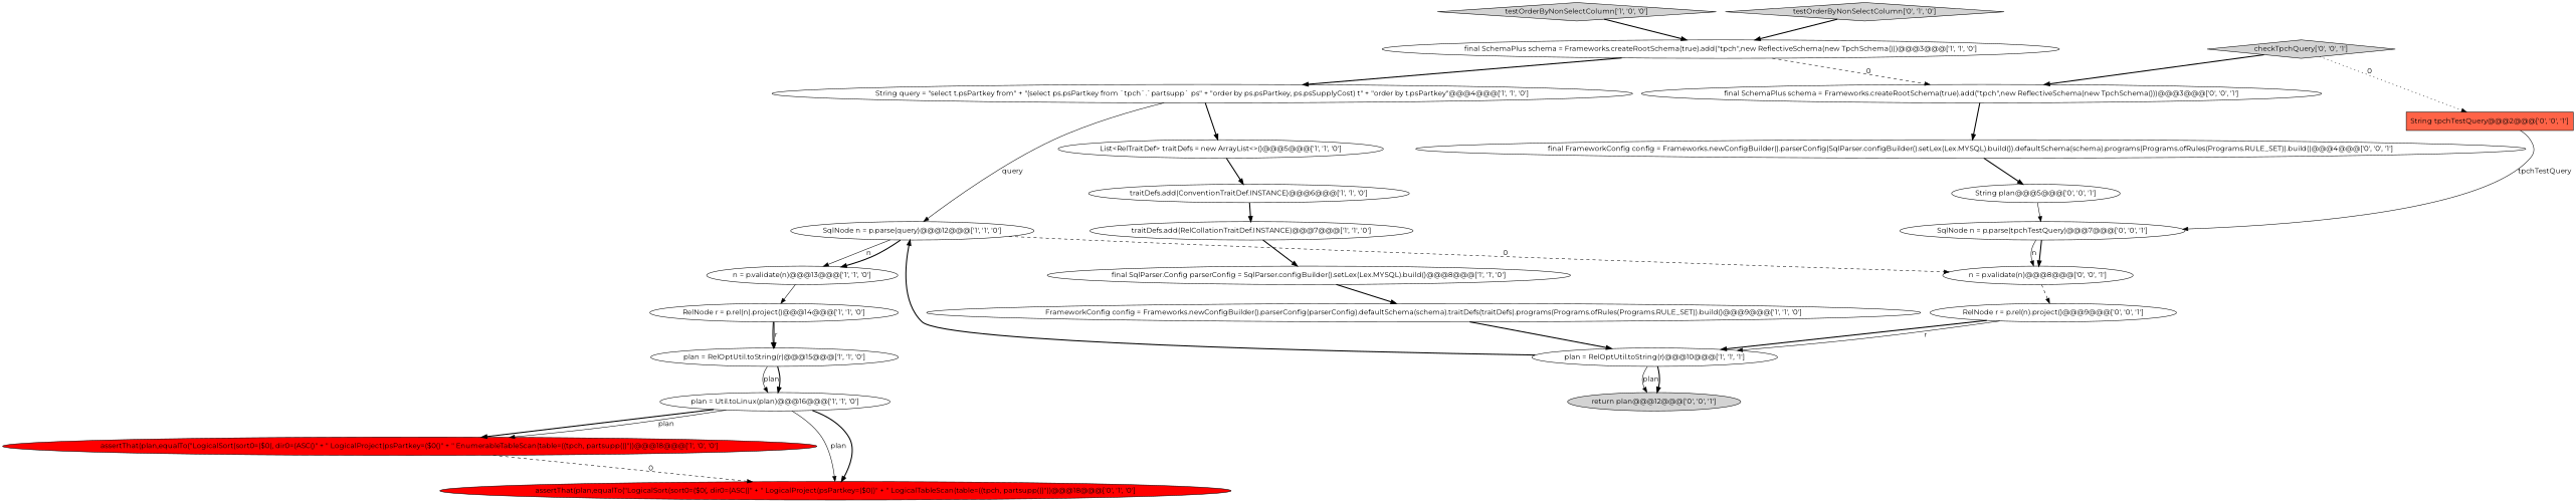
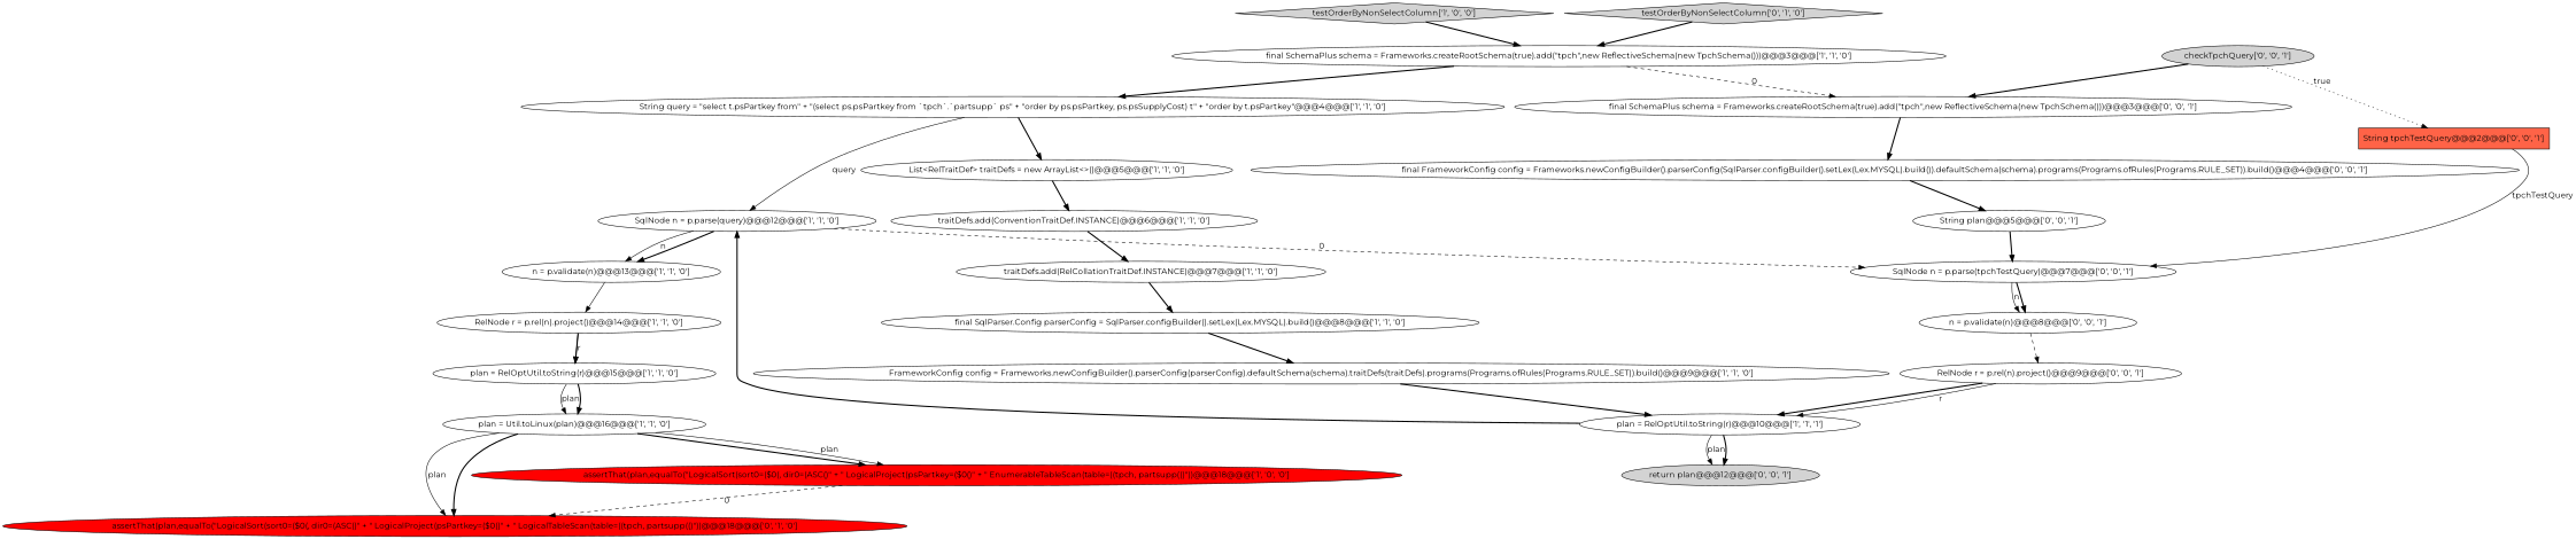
  digraph {
    fontname=Montserrat
    node [fillcolor=white fontname=Montserrat shape=ellipse style=filled]
    edge [fontname=Montserrat style=bold]
    n1 [fillcolor=red label="assertThat(plan,equalTo(\"LogicalSort(sort0=($0(, dir0=(ASC()\" + \" LogicalProject(psPartkey=($0()\" + \" EnumerableTableScan(table=((tpch, partsupp(()\"))@@@18@@@['1', '0', '0']"]
    n2 [fillcolor=red label="assertThat(plan,equalTo(\"LogicalSort(sort0=($0(, dir0=(ASC()\" + \" LogicalProject(psPartkey=($0()\" + \" LogicalTableScan(table=((tpch, partsupp(()\"))@@@18@@@['0', '1', '0']"]
    n3 [label="SqlNode n = p.parse(query)@@@12@@@['1', '1', '0']"]
    n4 [label="SqlNode n = p.parse(tpchTestQuery)@@@7@@@['0', '0', '1']"]
    n5 [label="n = p.validate(n)@@@13@@@['1', '1', '0']"]
    n6 [label="n = p.validate(n)@@@8@@@['0', '0', '1']"]
    n7 [label="RelNode r = p.rel(n).project()@@@14@@@['1', '1', '0']"]
    n8 [label="List<RelTraitDef> traitDefs = new ArrayList<>()@@@5@@@['1', '1', '0']"]
    n9 [label="traitDefs.add(ConventionTraitDef.INSTANCE)@@@6@@@['1', '1', '0']"]
    n10 [label="traitDefs.add(RelCollationTraitDef.INSTANCE)@@@7@@@['1', '1', '0']"]
-   n11 [fillcolor=lightgray label="checkTpchQuery['0', '0', '1']" shape=diamond]
+   n11 [fillcolor=lightgray label="checkTpchQuery['0', '0', '1']"]
    n12 [fillcolor=tomato label="String tpchTestQuery@@@2@@@['0', '0', '1']" shape=box]
    n13 [label="final SchemaPlus schema = Frameworks.createRootSchema(true).add(\"tpch\",new ReflectiveSchema(new TpchSchema()))@@@3@@@['0', '0', '1']"]
    n14 [label="final FrameworkConfig config = Frameworks.newConfigBuilder().parserConfig(SqlParser.configBuilder().setLex(Lex.MYSQL).build()).defaultSchema(schema).programs(Programs.ofRules(Programs.RULE_SET)).build()@@@4@@@['0', '0', '1']"]
    n15 [label="plan = RelOptUtil.toString(r)@@@15@@@['1', '1', '0']"]
    n16 [label="plan = Util.toLinux(plan)@@@16@@@['1', '1', '0']"]
    n17 [label="final SqlParser.Config parserConfig = SqlParser.configBuilder().setLex(Lex.MYSQL).build()@@@8@@@['1', '1', '0']"]
    n18 [label="FrameworkConfig config = Frameworks.newConfigBuilder().parserConfig(parserConfig).defaultSchema(schema).traitDefs(traitDefs).programs(Programs.ofRules(Programs.RULE_SET)).build()@@@9@@@['1', '1', '0']"]
    n19 [label="RelNode r = p.rel(n).project()@@@9@@@['0', '0', '1']"]
    n20 [label="plan = RelOptUtil.toString(r)@@@10@@@['1', '1', '1']"]
    n21 [fillcolor=lightgray label="return plan@@@12@@@['0', '0', '1']"]
    n22 [fillcolor=lightgray label="testOrderByNonSelectColumn['1', '0', '0']" shape=diamond]
    n23 [label="final SchemaPlus schema = Frameworks.createRootSchema(true).add(\"tpch\",new ReflectiveSchema(new TpchSchema()))@@@3@@@['1', '1', '0']"]
    n24 [label="String query = \"select t.psPartkey from\" + \"(select ps.psPartkey from `tpch`.`partsupp` ps\" + \"order by ps.psPartkey, ps.psSupplyCost) t\" + \"order by t.psPartkey\"@@@4@@@['1', '1', '0']"]
    n25 [fillcolor=lightgray label="testOrderByNonSelectColumn['0', '1', '0']" shape=diamond]
    n26 [label="String plan@@@5@@@['0', '0', '1']"]
    n1 -> n2 [label=0 style=dashed]
-   n3 -> n6 [label=0 style=dashed]
+   n3 -> n4 [label=0 style=dashed]
    n3 -> n5 [label=n style=solid]
    n3 -> n5
    n4 -> n6 [label=n style=solid]
    n4 -> n6
    n5 -> n7 [style=solid]
    n6 -> n19 [style=dashed]
    n7 -> n15
    n7 -> n15 [label=r style=solid]
    n8 -> n9
    n9 -> n10
    n10 -> n17
-   n11 -> n12 [label=0 style=dotted]
+   n11 -> n12 [label=true style=dotted]
    n11 -> n13
    n12 -> n4 [label=tpchTestQuery style=solid]
    n13 -> n14
    n14 -> n26
    n15 -> n16 [label=plan style=solid]
    n15 -> n16
    n16 -> n1
    n16 -> n1 [label=plan style=solid]
    n16 -> n2 [label=plan style=solid]
    n16 -> n2
    n17 -> n18
    n18 -> n20
    n19 -> n20
    n19 -> n20 [label=r style=solid]
    n20 -> n3
    n20 -> n21 [label=plan style=solid]
    n20 -> n21
    n22 -> n23
    n23 -> n13 [label=0 style=dashed]
    n23 -> n24
    n24 -> n3 [label=query style=solid]
    n24 -> n8
    n25 -> n23
-   n26 -> n4 [style=solid]
+   n26 -> n4
  }
